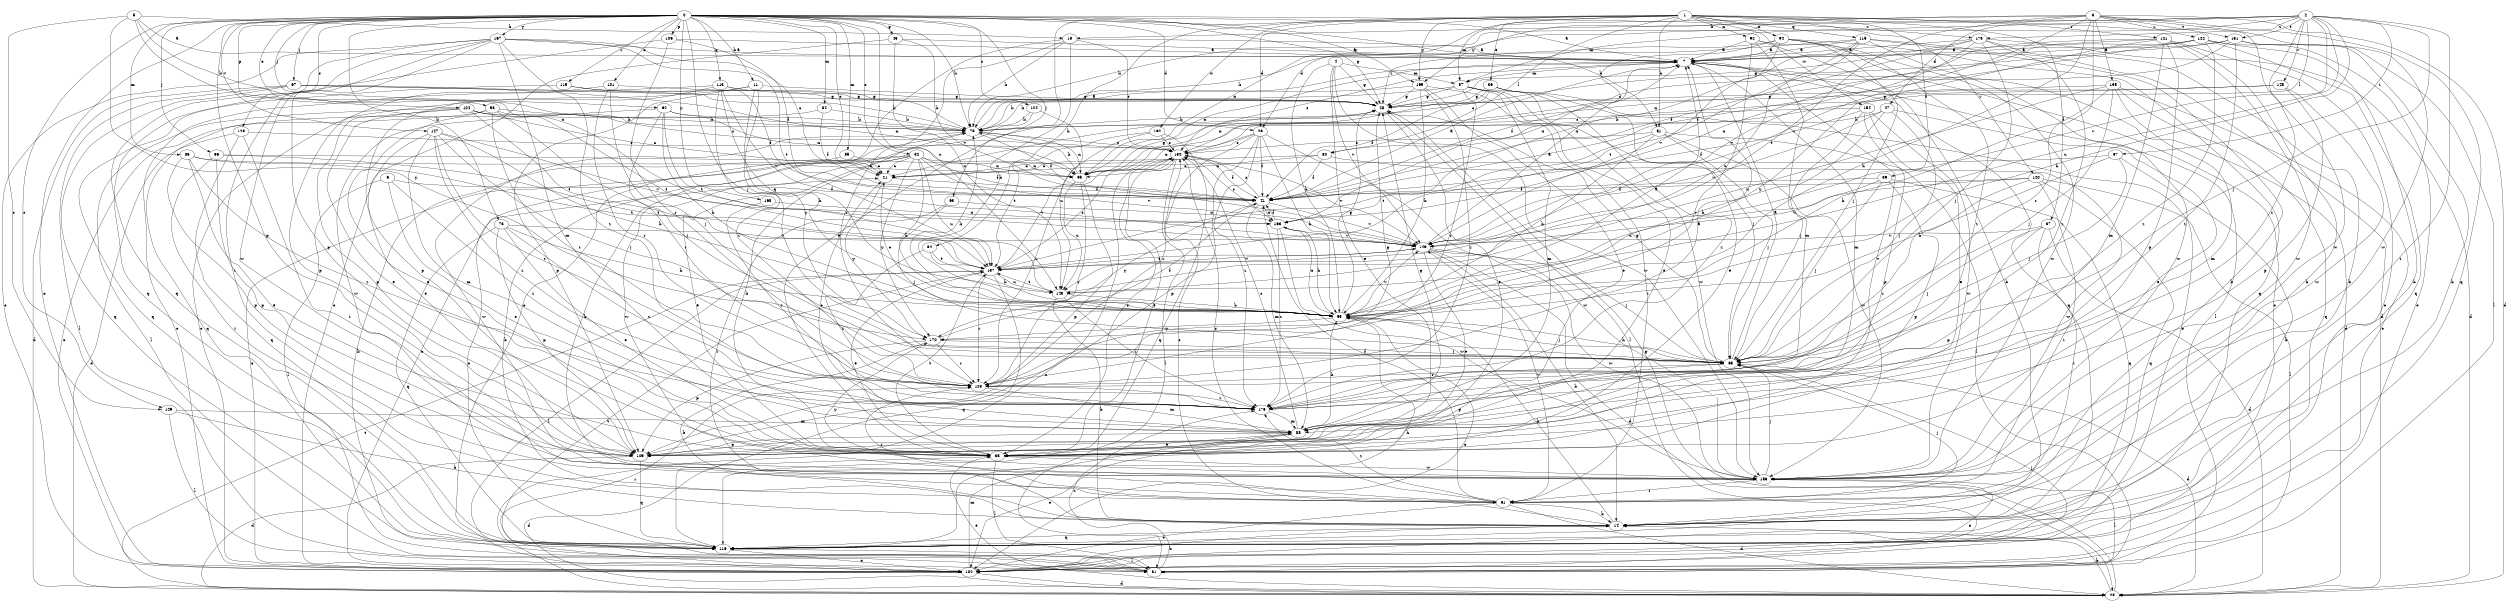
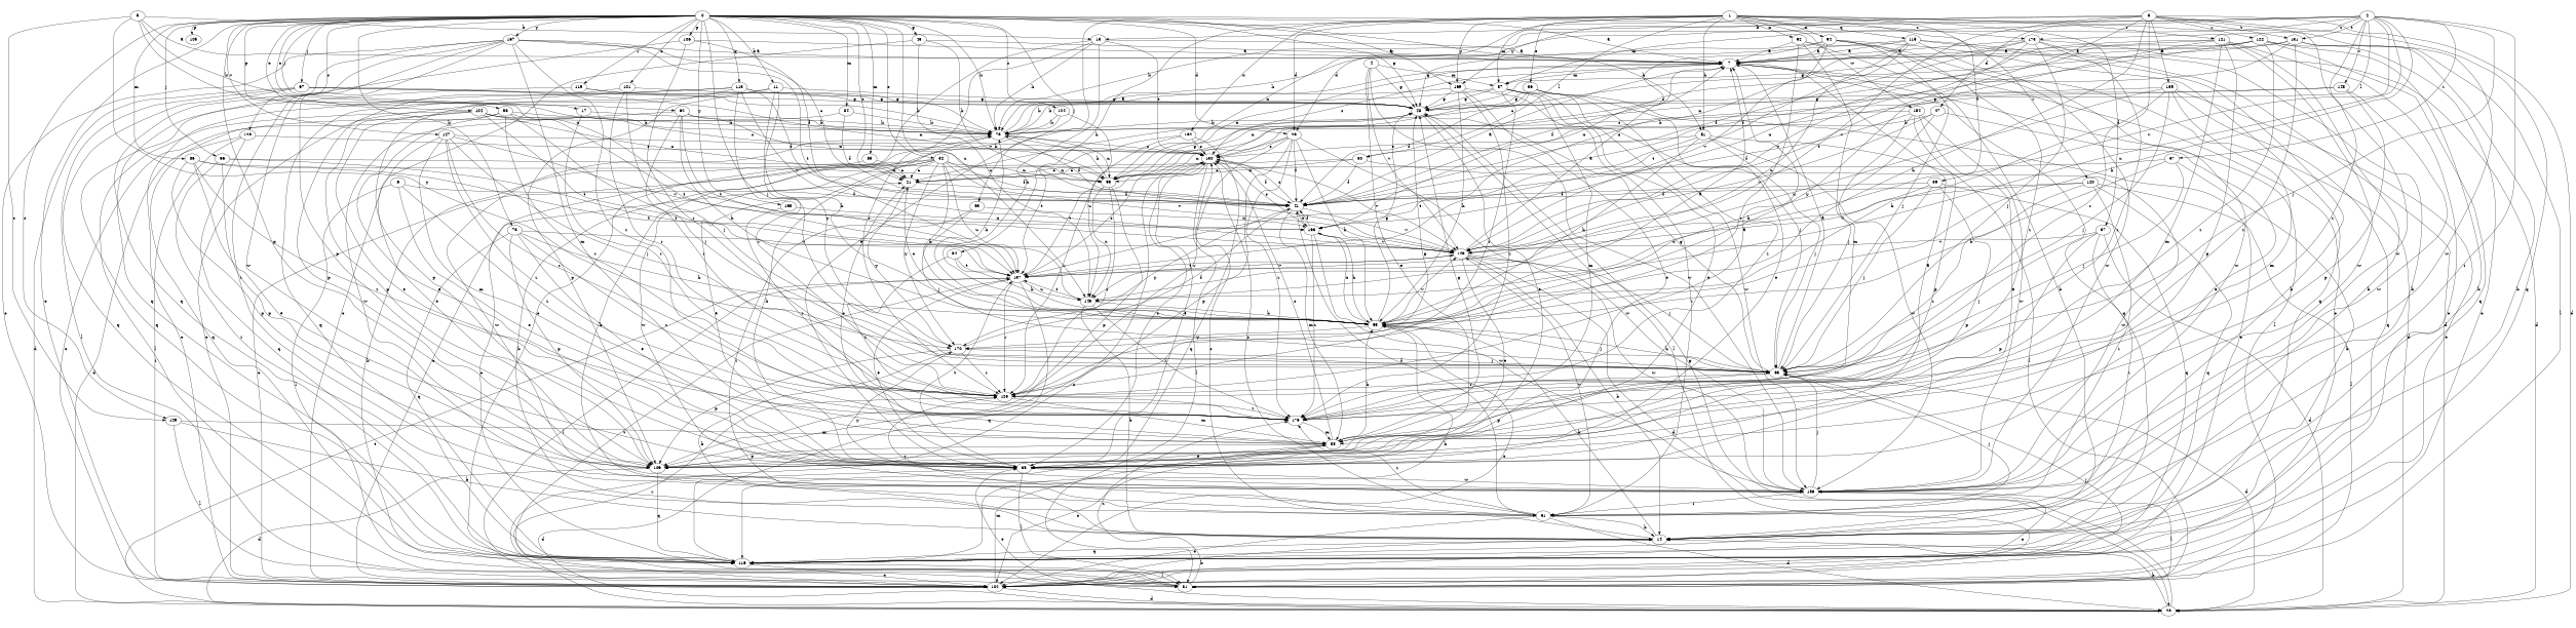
  strict digraph {
    0
    7
    11
+   17
    21
    26
    32
    45
    48
    51
    62
    63
    66
    67
    68
    73
    75
    84
    85
    86
    98
    101
    102
    104
+   105
    106
    109
    113
    119
    124
    128
    129
    143
    147
    167
    168
    169
    173
    87
    28
    95
    116
    41
    81
    88
    130
    55
    170
    123
    156
    176
    35
    149
    14
    137
    61
    163
    1
    n59 [label=36]
    37
    39
    54
    80
    92
    94
    115
    120
    121
    154
    162
    2
    13
    57
    131
    148
    3
    27
    122
    135
    4
    5
    6
    0 -> 7 [label=a]
    0 -> 11 [label=b]
+   0 -> 17 [label=c]
    0 -> 21 [label=c]
    0 -> 26 [label=d]
    0 -> 32 [label=e]
    0 -> 45 [label=g]
    0 -> 48 [label=g]
    0 -> 51 [label=h]
    0 -> 62 [label=j]
    0 -> 63 [label=j]
    0 -> 66 [label=j]
    0 -> 67 [label=j]
    0 -> 68 [label=j]
    0 -> 73 [label=k]
    0 -> 75 [label=k]
    0 -> 84 [label=m]
    0 -> 85 [label=m]
    0 -> 86 [label=m]
    0 -> 98 [label=o]
    0 -> 101 [label=o]
    0 -> 102 [label=o]
    0 -> 104 [label=p]
+   0 -> 105 [label=p]
    0 -> 106 [label=p]
    0 -> 109 [label=p]
    0 -> 113 [label=q]
    0 -> 119 [label=r]
    0 -> 124 [label=s]
    0 -> 128 [label=s]
    0 -> 129 [label=s]
    0 -> 143 [label=u]
    0 -> 147 [label=v]
    0 -> 167 [label=y]
    0 -> 168 [label=y]
    0 -> 169 [label=y]
    0 -> 173 [label=z]
    7 -> 87 [label=m]
    7 -> 28 [label=d]
    7 -> 95 [label=n]
    7 -> 116 [label=q]
    7 -> 41 [label=f]
    7 -> 81 [label=l]
-   7 -> 88 [label=m]
    7 -> 130 [label=s]
    11 -> 48 [label=g]
    11 -> 102 [label=o]
    11 -> 109 [label=p]
    11 -> 55 [label=h]
    11 -> 170 [label=y]
+   17 -> 75 [label=k]
+   17 -> 123 [label=r]
    21 -> 41 [label=f]
    21 -> 170 [label=y]
    26 -> 109 [label=p]
    26 -> 95 [label=n]
    26 -> 41 [label=f]
    26 -> 130 [label=s]
    26 -> 55 [label=h]
    26 -> 123 [label=r]
    26 -> 156 [label=w]
    26 -> 176 [label=z]
    32 -> 21 [label=c]
    32 -> 102 [label=o]
    32 -> 143 [label=u]
    32 -> 95 [label=n]
    32 -> 41 [label=f]
    32 -> 55 [label=h]
    32 -> 170 [label=y]
    32 -> 156 [label=w]
    32 -> 35 [label=e]
    32 -> 149 [label=v]
    32 -> 14 [label=b]
    45 -> 7 [label=a]
    45 -> 102 [label=o]
    45 -> 143 [label=u]
    45 -> 149 [label=v]
    48 -> 75 [label=k]
    48 -> 81 [label=l]
    48 -> 35 [label=e]
    51 -> 68 [label=j]
    51 -> 81 [label=l]
    51 -> 130 [label=s]
    51 -> 55 [label=h]
    51 -> 156 [label=w]
    51 -> 137 [label=t]
    62 -> 75 [label=k]
    62 -> 95 [label=n]
    62 -> 55 [label=h]
    62 -> 123 [label=r]
    62 -> 156 [label=w]
    62 -> 137 [label=t]
    63 -> 68 [label=j]
    63 -> 61 [label=i]
    63 -> 163 [label=x]
    66 -> 109 [label=p]
    66 -> 95 [label=n]
    66 -> 137 [label=t]
    66 -> 61 [label=i]
    67 -> 48 [label=g]
    67 -> 75 [label=k]
    67 -> 28 [label=d]
    67 -> 95 [label=n]
    67 -> 116 [label=q]
    67 -> 81 [label=l]
    68 -> 7 [label=a]
    68 -> 48 [label=g]
    68 -> 109 [label=p]
    68 -> 28 [label=d]
    68 -> 55 [label=h]
    68 -> 123 [label=r]
    73 -> 109 [label=p]
    73 -> 116 [label=q]
    73 -> 55 [label=h]
    73 -> 176 [label=z]
    73 -> 35 [label=e]
    73 -> 149 [label=v]
    75 -> 7 [label=a]
    75 -> 102 [label=o]
    75 -> 95 [label=n]
    75 -> 41 [label=f]
    75 -> 130 [label=s]
    84 -> 75 [label=k]
    84 -> 102 [label=o]
    84 -> 41 [label=f]
    85 -> 21 [label=c]
    85 -> 156 [label=w]
    86 -> 109 [label=p]
    86 -> 95 [label=n]
    86 -> 176 [label=z]
    86 -> 35 [label=e]
    86 -> 137 [label=t]
    98 -> 68 [label=j]
    98 -> 75 [label=k]
    98 -> 116 [label=q]
    98 -> 123 [label=r]
    98 -> 35 [label=e]
    98 -> 137 [label=t]
    101 -> 48 [label=g]
    101 -> 68 [label=j]
    101 -> 109 [label=p]
    101 -> 123 [label=r]
    102 -> 68 [label=j]
    102 -> 28 [label=d]
    102 -> 88 [label=m]
    102 -> 123 [label=r]
    102 -> 14 [label=b]
    104 -> 21 [label=c]
    104 -> 75 [label=k]
    104 -> 109 [label=p]
    104 -> 81 [label=l]
    104 -> 130 [label=s]
    104 -> 35 [label=e]
    104 -> 137 [label=t]
    106 -> 7 [label=a]
    106 -> 116 [label=q]
    106 -> 41 [label=f]
    106 -> 123 [label=r]
    109 -> 28 [label=d]
    109 -> 116 [label=q]
    113 -> 48 [label=g]
    113 -> 102 [label=o]
    113 -> 109 [label=p]
-   113 -> 143 [label=q]
+   113 -> 116 [label=q]
    113 -> 41 [label=f]
    113 -> 123 [label=r]
    113 -> 149 [label=v]
    119 -> 48 [label=g]
    119 -> 75 [label=k]
    119 -> 116 [label=q]
    124 -> 75 [label=k]
    124 -> 143 [label=u]
    124 -> 14 [label=b]
    128 -> 28 [label=d]
    128 -> 116 [label=q]
    128 -> 130 [label=s]
-   128 -> 61 [label=i]
+   128 -> 102 [label=i]
    129 -> 81 [label=l]
    129 -> 88 [label=m]
    129 -> 14 [label=b]
    143 -> 55 [label=h]
    143 -> 176 [label=z]
    143 -> 14 [label=b]
    143 -> 137 [label=t]
    147 -> 68 [label=j]
    147 -> 88 [label=m]
-   147 -> 55 [label=h]
+   147 -> 130 [label=h]
    147 -> 123 [label=r]
    147 -> 176 [label=z]
    147 -> 35 [label=e]
    147 -> 149 [label=v]
    167 -> 7 [label=a]
    167 -> 21 [label=c]
    167 -> 102 [label=o]
    167 -> 109 [label=p]
    167 -> 116 [label=q]
    167 -> 88 [label=m]
    167 -> 156 [label=w]
    167 -> 176 [label=z]
    167 -> 137 [label=t]
    167 -> 61 [label=i]
    168 -> 176 [label=z]
    168 -> 163 [label=x]
    169 -> 48 [label=g]
    169 -> 75 [label=k]
    169 -> 55 [label=h]
    169 -> 176 [label=z]
    169 -> 35 [label=e]
    169 -> 61 [label=i]
    173 -> 7 [label=a]
    173 -> 48 [label=g]
    173 -> 68 [label=j]
    173 -> 28 [label=d]
    173 -> 41 [label=f]
    173 -> 176 [label=z]
    173 -> 149 [label=v]
    173 -> 14 [label=b]
    87 -> 48 [label=g]
    87 -> 68 [label=j]
    87 -> 75 [label=k]
    87 -> 88 [label=m]
    87 -> 123 [label=r]
    87 -> 156 [label=w]
    87 -> 35 [label=e]
    28 -> 48 [label=g]
    28 -> 130 [label=s]
    28 -> 35 [label=e]
    28 -> 14 [label=b]
    28 -> 137 [label=t]
    95 -> 48 [label=g]
    95 -> 75 [label=k]
    95 -> 109 [label=p]
    95 -> 143 [label=u]
    95 -> 123 [label=r]
    116 -> 21 [label=c]
    116 -> 102 [label=o]
    116 -> 81 [label=l]
    116 -> 55 [label=h]
    41 -> 7 [label=a]
    41 -> 88 [label=m]
    41 -> 130 [label=s]
    41 -> 170 [label=y]
    41 -> 149 [label=v]
    41 -> 163 [label=x]
    81 -> 75 [label=k]
    81 -> 176 [label=z]
    81 -> 137 [label=t]
    88 -> 21 [label=c]
    88 -> 48 [label=g]
    88 -> 102 [label=o]
    88 -> 109 [label=p]
    88 -> 130 [label=s]
    88 -> 55 [label=h]
    88 -> 35 [label=e]
    130 -> 21 [label=c]
    130 -> 41 [label=f]
    130 -> 81 [label=l]
    130 -> 35 [label=e]
    130 -> 149 [label=v]
    130 -> 137 [label=t]
    55 -> 7 [label=a]
    55 -> 21 [label=c]
    55 -> 48 [label=g]
    55 -> 68 [label=j]
    55 -> 75 [label=k]
    55 -> 102 [label=o]
    55 -> 170 [label=y]
    55 -> 149 [label=v]
    55 -> 163 [label=x]
    170 -> 68 [label=j]
    170 -> 109 [label=p]
    170 -> 41 [label=f]
    170 -> 123 [label=r]
    170 -> 14 [label=b]
    123 -> 7 [label=a]
    123 -> 48 [label=g]
    123 -> 88 [label=m]
    123 -> 176 [label=z]
    156 -> 68 [label=j]
    156 -> 102 [label=o]
    156 -> 81 [label=l]
    156 -> 170 [label=y]
    156 -> 61 [label=i]
    176 -> 88 [label=m]
-   35 -> 7 [label=v]
+   35 -> 7 [label=a]
    35 -> 75 [label=k]
    35 -> 28 [label=d]
    35 -> 81 [label=l]
    35 -> 130 [label=s]
    35 -> 156 [label=w]
    35 -> 137 [label=t]
    149 -> 7 [label=a]
    149 -> 68 [label=j]
    149 -> 28 [label=d]
    149 -> 156 [label=w]
    149 -> 35 [label=e]
    149 -> 14 [label=b]
    149 -> 137 [label=t]
    14 -> 116 [label=q]
    14 -> 130 [label=s]
    14 -> 55 [label=h]
    137 -> 143 [label=u]
    137 -> 116 [label=q]
    137 -> 81 [label=l]
    137 -> 130 [label=s]
    137 -> 123 [label=r]
    137 -> 35 [label=e]
    137 -> 149 [label=v]
    61 -> 68 [label=j]
    61 -> 102 [label=o]
    61 -> 28 [label=d]
    61 -> 41 [label=f]
    61 -> 130 [label=s]
    61 -> 123 [label=r]
    61 -> 176 [label=z]
    61 -> 149 [label=v]
    61 -> 14 [label=b]
    163 -> 41 [label=f]
    163 -> 130 [label=s]
    163 -> 55 [label=h]
    163 -> 156 [label=w]
    163 -> 176 [label=z]
    163 -> 149 [label=v]
    1 -> 26 [label=d]
    1 -> 51 [label=h]
    1 -> 169 [label=y]
    1 -> 87 [label=m]
    1 -> 156 [label=w]
    1 -> 35 [label=e]
    1 -> n59 [label=e]
    1 -> 37 [label=f]
    1 -> 39 [label=f]
    1 -> 54 [label=h]
    1 -> 80 [label=l]
    1 -> 92 [label=n]
    1 -> 94 [label=n]
    1 -> 115 [label=q]
    1 -> 120 [label=r]
    1 -> 121 [label=r]
    1 -> 154 [label=w]
    1 -> 162 [label=x]
    n59 -> 48 [label=g]
    n59 -> 102 [label=o]
    n59 -> 95 [label=n]
    n59 -> 41 [label=f]
    n59 -> 176 [label=z]
    n59 -> 35 [label=e]
    37 -> 68 [label=j]
    37 -> 109 [label=p]
    37 -> 28 [label=d]
    37 -> 149 [label=v]
    37 -> 61 [label=i]
    39 -> 68 [label=j]
    39 -> 109 [label=p]
    39 -> 143 [label=u]
    39 -> 116 [label=q]
    39 -> 41 [label=f]
    54 -> 55 [label=h]
    54 -> 176 [label=z]
    54 -> 137 [label=t]
    80 -> 21 [label=c]
    80 -> 95 [label=n]
    80 -> 41 [label=f]
    80 -> 156 [label=w]
    92 -> 7 [label=a]
    92 -> 102 [label=o]
    92 -> 88 [label=m]
    92 -> 123 [label=r]
    92 -> 14 [label=b]
    94 -> 7 [label=a]
-   94 -> 48 [label=z]
+   94 -> 48 [label=g]
    94 -> 68 [label=j]
    94 -> 116 [label=q]
    94 -> 156 [label=w]
    94 -> 176 [label=z]
    94 -> 149 [label=v]
    94 -> 163 [label=x]
    115 -> 7 [label=a]
    115 -> 75 [label=k]
    115 -> 143 [label=u]
    115 -> 28 [label=d]
    115 -> 156 [label=w]
    115 -> 14 [label=b]
    115 -> 137 [label=t]
    115 -> 163 [label=x]
    120 -> 116 [label=q]
    120 -> 41 [label=f]
    120 -> 81 [label=l]
    120 -> 176 [label=z]
    120 -> 149 [label=v]
    120 -> 61 [label=i]
    121 -> 7 [label=a]
    121 -> 102 [label=o]
    121 -> 109 [label=p]
    121 -> 88 [label=m]
    121 -> 170 [label=y]
    121 -> 156 [label=w]
    121 -> 14 [label=b]
    121 -> 163 [label=x]
    154 -> 68 [label=j]
    154 -> 75 [label=k]
    154 -> 109 [label=p]
    154 -> 41 [label=f]
    154 -> 156 [label=w]
    154 -> 35 [label=e]
    162 -> 116 [label=q]
    162 -> 130 [label=s]
    162 -> 123 [label=r]
    162 -> 137 [label=t]
    2 -> 26 [label=d]
    2 -> 68 [label=j]
    2 -> 75 [label=k]
    2 -> 143 [label=u]
    2 -> 173 [label=z]
    2 -> 87 [label=m]
    2 -> 55 [label=h]
    2 -> 176 [label=z]
    2 -> 149 [label=v]
    2 -> 61 [label=i]
    2 -> 80 [label=l]
    2 -> 13 [label=b]
    2 -> 57 [label=i]
    2 -> 131 [label=t]
    2 -> 148 [label=v]
    13 -> 7 [label=a]
    13 -> 75 [label=k]
    13 -> 102 [label=o]
    13 -> 130 [label=s]
    13 -> 55 [label=h]
    13 -> 123 [label=r]
    57 -> 21 [label=c]
    57 -> 68 [label=j]
    57 -> 55 [label=h]
    57 -> 14 [label=b]
    131 -> 7 [label=a]
    131 -> 21 [label=c]
    131 -> 81 [label=l]
    131 -> 130 [label=s]
    131 -> 176 [label=z]
    131 -> 14 [label=b]
    148 -> 48 [label=g]
    148 -> 109 [label=p]
    148 -> 130 [label=s]
    148 -> 156 [label=w]
    3 -> 169 [label=y]
    3 -> 28 [label=d]
    3 -> 95 [label=n]
    3 -> 116 [label=q]
    3 -> 55 [label=h]
    3 -> 123 [label=r]
    3 -> 156 [label=w]
    3 -> 149 [label=v]
    3 -> 137 [label=t]
    3 -> 131 [label=t]
    3 -> 27 [label=d]
    3 -> 122 [label=r]
    3 -> 135 [label=t]
-   27 -> 68 [label=j]
    27 -> 75 [label=k]
    27 -> 55 [label=h]
    27 -> 35 [label=e]
    27 -> 149 [label=v]
    122 -> 7 [label=a]
    122 -> 102 [label=o]
    122 -> 95 [label=n]
    122 -> 116 [label=q]
    122 -> 41 [label=f]
    122 -> 176 [label=z]
    122 -> 14 [label=b]
    135 -> 48 [label=g]
    135 -> 68 [label=j]
    135 -> 102 [label=o]
    135 -> 143 [label=u]
    135 -> 116 [label=q]
    135 -> 88 [label=m]
    135 -> 55 [label=h]
    4 -> 48 [label=g]
    4 -> 87 [label=m]
-   4 -> 55 [label=h]
    4 -> 156 [label=w]
    4 -> 35 [label=e]
    4 -> 149 [label=v]
    5 -> 7 [label=a]
    5 -> 75 [label=k]
    5 -> 129 [label=s]
    5 -> 170 [label=y]
    5 -> 163 [label=x]
    5 -> 13 [label=b]
    6 -> 41 [label=f]
    6 -> 81 [label=l]
    6 -> 176 [label=z]
    6 -> 35 [label=e]
  }
